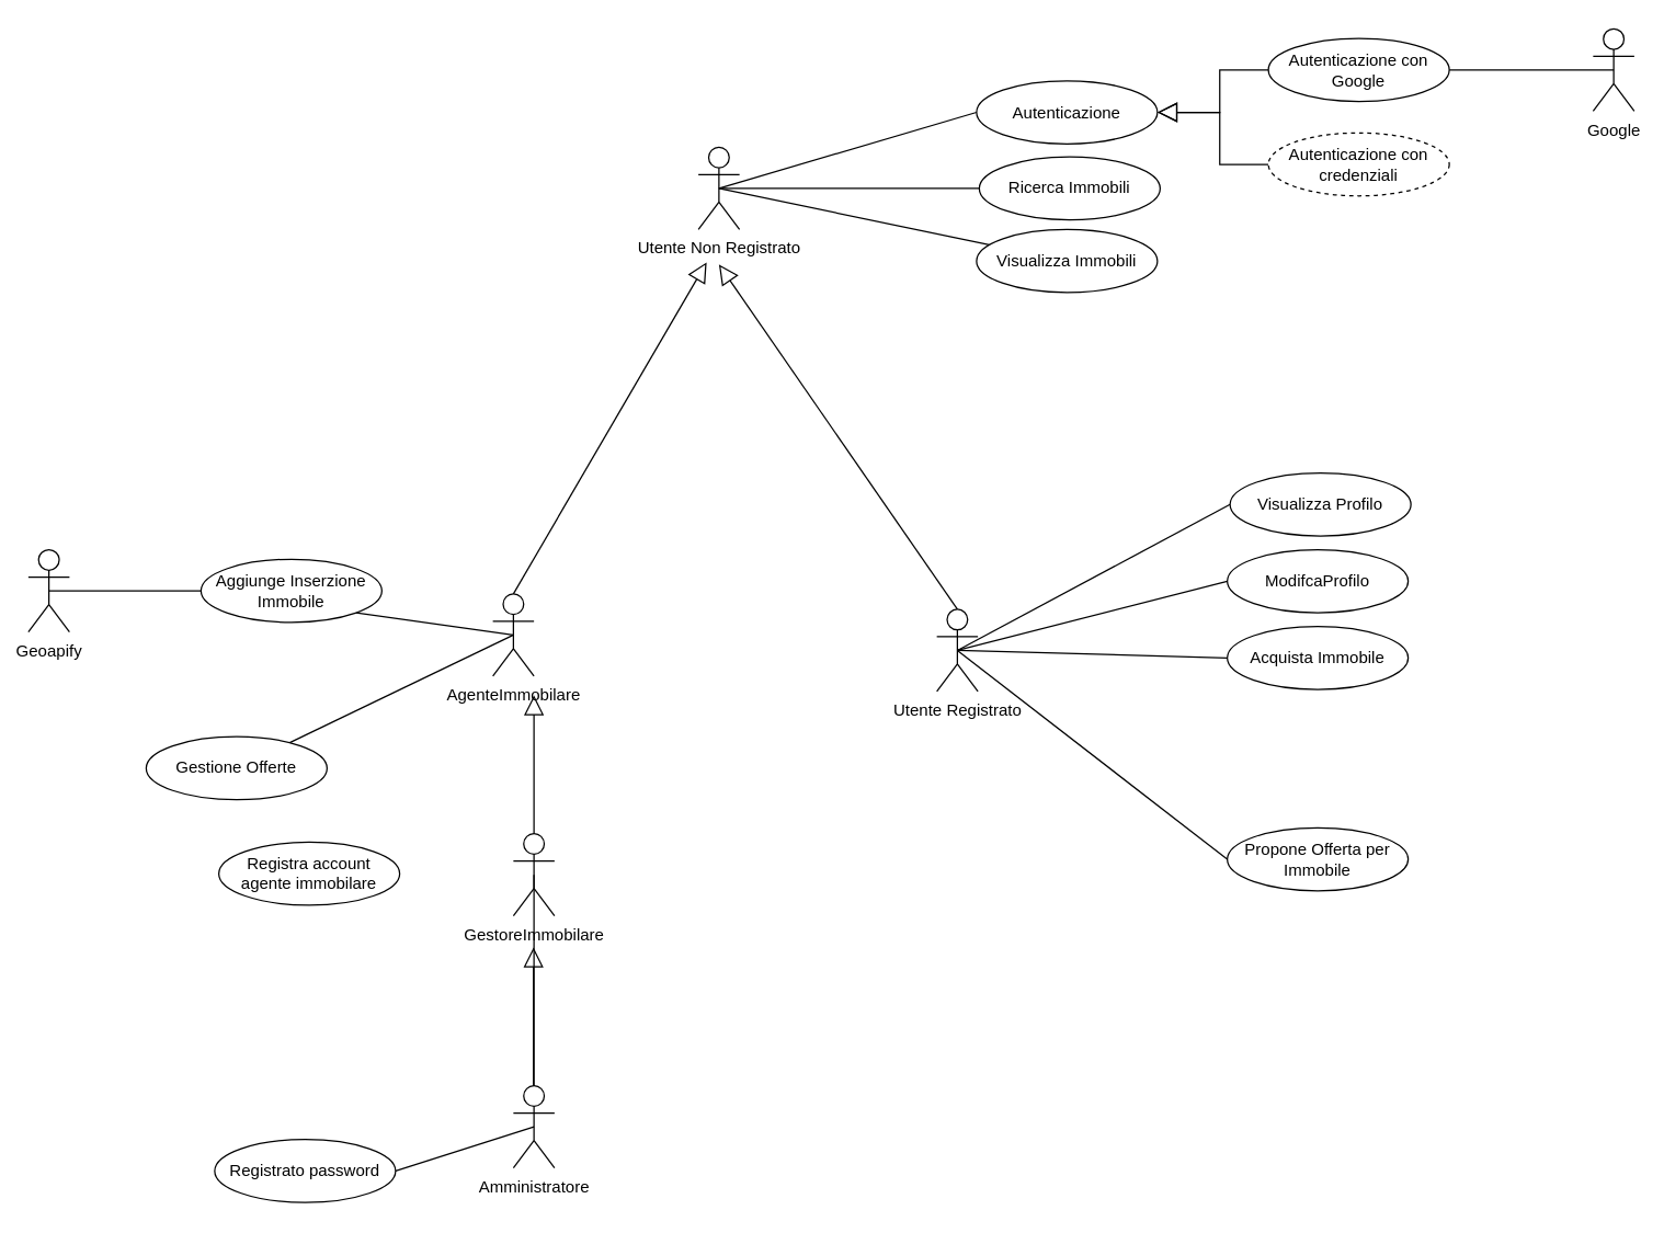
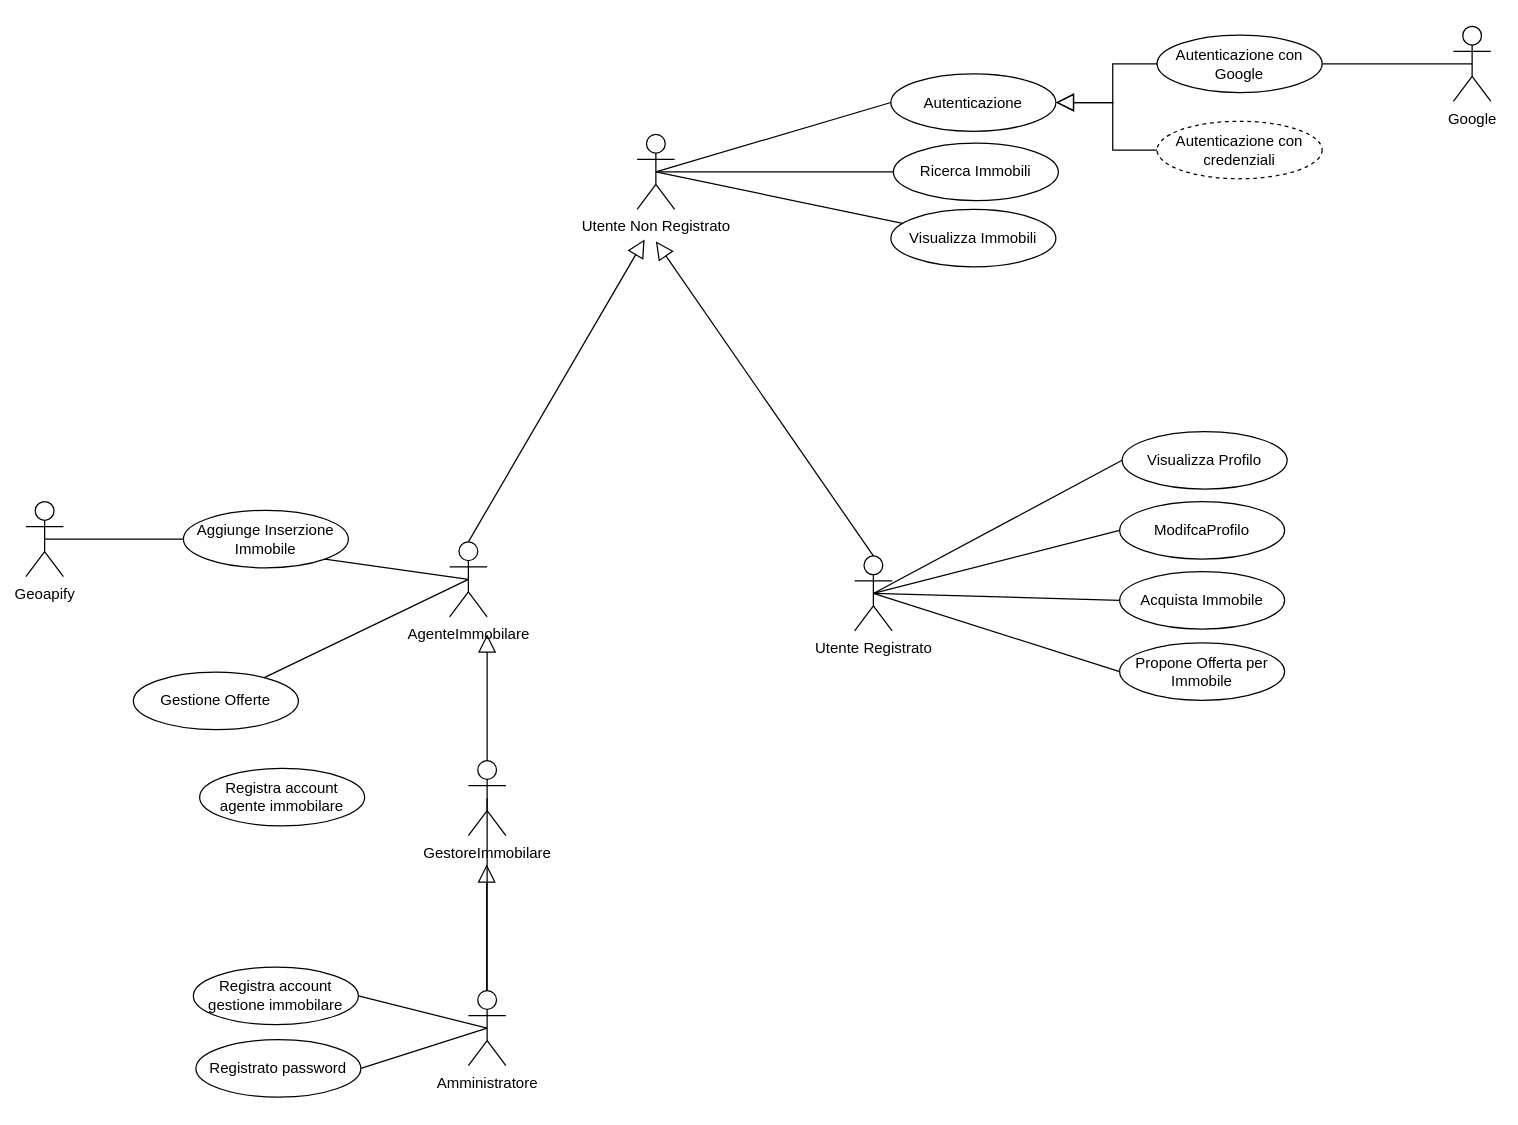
  <mxCell id="0" />
  <mxCell id="1" parent="0" />
+ <mxCell id="2" style="rounded=0;orthogonalLoop=1;jettySize=auto;html=1;exitX=0.5;exitY=0.5;exitDx=0;exitDy=0;exitPerimeter=0;entryX=1;entryY=0.5;entryDx=0;entryDy=0;endArrow=none;endFill=0;" parent="1" source="4" target="21" edge="1"><mxGeometry relative="1" as="geometry" /></mxCell>
  <mxCell id="3" style="shape=connector;rounded=0;orthogonalLoop=1;jettySize=auto;html=1;exitX=0.5;exitY=0.5;exitDx=0;exitDy=0;exitPerimeter=0;entryX=1;entryY=0.5;entryDx=0;entryDy=0;labelBackgroundColor=default;strokeColor=default;align=center;verticalAlign=middle;fontFamily=Helvetica;fontSize=11;fontColor=default;endArrow=none;endFill=0;" parent="1" source="4" target="24" edge="1"><mxGeometry relative="1" as="geometry" /></mxCell>
  <mxCell id="4" value="Amministratore" style="shape=umlActor;verticalLabelPosition=bottom;verticalAlign=top;html=1;" parent="1" vertex="1"><mxGeometry x="374" y="792" width="30" height="60" as="geometry" /></mxCell>
  <mxCell id="5" style="shape=connector;rounded=0;orthogonalLoop=1;jettySize=auto;html=1;exitX=0.5;exitY=0.5;exitDx=0;exitDy=0;exitPerimeter=0;entryX=0;entryY=0.5;entryDx=0;entryDy=0;labelBackgroundColor=default;strokeColor=default;align=center;verticalAlign=middle;fontFamily=Helvetica;fontSize=11;fontColor=default;endArrow=none;endFill=0;" parent="1" source="10" target="18" edge="1"><mxGeometry relative="1" as="geometry" /></mxCell>
  <mxCell id="6" style="shape=connector;rounded=0;orthogonalLoop=1;jettySize=auto;html=1;exitX=0.5;exitY=0.5;exitDx=0;exitDy=0;exitPerimeter=0;entryX=0;entryY=0.5;entryDx=0;entryDy=0;labelBackgroundColor=default;strokeColor=default;align=center;verticalAlign=middle;fontFamily=Helvetica;fontSize=11;fontColor=default;endArrow=none;endFill=0;" parent="1" source="10" target="23" edge="1"><mxGeometry relative="1" as="geometry" /></mxCell>
  <mxCell id="7" style="shape=connector;rounded=0;orthogonalLoop=1;jettySize=auto;html=1;exitX=0.5;exitY=0.5;exitDx=0;exitDy=0;exitPerimeter=0;entryX=0;entryY=0.5;entryDx=0;entryDy=0;labelBackgroundColor=default;strokeColor=default;align=center;verticalAlign=middle;fontFamily=Helvetica;fontSize=11;fontColor=default;endArrow=none;endFill=0;" parent="1" source="10" target="25" edge="1"><mxGeometry relative="1" as="geometry" /></mxCell>
  <mxCell id="8" style="shape=connector;rounded=0;orthogonalLoop=1;jettySize=auto;html=1;exitX=0.5;exitY=0.5;exitDx=0;exitDy=0;exitPerimeter=0;entryX=0;entryY=0.5;entryDx=0;entryDy=0;labelBackgroundColor=default;strokeColor=default;align=center;verticalAlign=middle;fontFamily=Helvetica;fontSize=11;fontColor=default;endArrow=none;endFill=0;" parent="1" source="10" target="26" edge="1"><mxGeometry relative="1" as="geometry" /></mxCell>
  <mxCell id="9" style="shape=connector;rounded=0;orthogonalLoop=1;jettySize=auto;html=1;labelBackgroundColor=default;strokeColor=default;align=center;verticalAlign=middle;fontFamily=Helvetica;fontSize=11;fontColor=default;endArrow=block;endFill=0;endSize=12;exitX=0.5;exitY=0;exitDx=0;exitDy=0;exitPerimeter=0;" parent="1" source="10" edge="1"><mxGeometry relative="1" as="geometry"><mxPoint x="524" y="192.571" as="targetPoint" /></mxGeometry></mxCell>
  <mxCell id="10" value="Utente Registrato" style="shape=umlActor;verticalLabelPosition=bottom;verticalAlign=top;html=1;" parent="1" vertex="1"><mxGeometry x="683" y="444.25" width="30" height="60" as="geometry" /></mxCell>
  <mxCell id="11" style="shape=connector;rounded=0;orthogonalLoop=1;jettySize=auto;html=1;exitX=0.5;exitY=0.5;exitDx=0;exitDy=0;exitPerimeter=0;entryX=0;entryY=0.5;entryDx=0;entryDy=0;labelBackgroundColor=default;strokeColor=default;align=center;verticalAlign=middle;fontFamily=Helvetica;fontSize=11;fontColor=default;endArrow=none;endFill=0;" parent="1" source="13" target="19" edge="1"><mxGeometry relative="1" as="geometry" /></mxCell>
  <mxCell id="12" style="shape=connector;rounded=0;orthogonalLoop=1;jettySize=auto;html=1;exitX=0.5;exitY=0.5;exitDx=0;exitDy=0;exitPerimeter=0;labelBackgroundColor=default;strokeColor=default;align=center;verticalAlign=middle;fontFamily=Helvetica;fontSize=11;fontColor=default;endArrow=none;endFill=0;" parent="1" source="13" target="20" edge="1"><mxGeometry relative="1" as="geometry" /></mxCell>
  <mxCell id="13" value="AgenteImmobilare" style="shape=umlActor;verticalLabelPosition=bottom;verticalAlign=top;html=1;" parent="1" vertex="1"><mxGeometry x="359" y="433" width="30" height="60" as="geometry" /></mxCell>
  <mxCell id="14" style="edgeStyle=orthogonalEdgeStyle;rounded=0;orthogonalLoop=1;jettySize=auto;html=1;exitX=0.5;exitY=0.5;exitDx=0;exitDy=0;exitPerimeter=0;endArrow=none;endFill=0;" parent="1" source="16" target="4" edge="1"><mxGeometry relative="1" as="geometry" /></mxCell>
  <mxCell id="15" style="edgeStyle=orthogonalEdgeStyle;shape=connector;rounded=0;orthogonalLoop=1;jettySize=auto;html=1;exitX=0.5;exitY=0;exitDx=0;exitDy=0;exitPerimeter=0;labelBackgroundColor=default;strokeColor=default;align=center;verticalAlign=middle;fontFamily=Helvetica;fontSize=11;fontColor=default;endArrow=block;endFill=0;endSize=12;" parent="1" source="16" edge="1"><mxGeometry relative="1" as="geometry"><mxPoint x="389" y="507" as="targetPoint" /></mxGeometry></mxCell>
  <mxCell id="16" value="GestoreImmobilare" style="shape=umlActor;verticalLabelPosition=bottom;verticalAlign=top;html=1;" parent="1" vertex="1"><mxGeometry x="374" y="608" width="30" height="60" as="geometry" /></mxCell>
  <mxCell id="17" value="Registra account&lt;br&gt;agente immobilare" style="ellipse;html=1;whiteSpace=wrap;" parent="1" vertex="1"><mxGeometry x="159" y="614.25" width="132" height="46" as="geometry" /></mxCell>
- <mxCell id="18" value="Propone Offerta per Immobile" style="ellipse;html=1;whiteSpace=wrap;" parent="1" vertex="1"><mxGeometry x="895" y="603.75" width="132" height="46" as="geometry" /></mxCell>
+ <mxCell id="18" value="Propone Offerta per Immobile" style="ellipse;html=1;whiteSpace=wrap;" parent="1" vertex="1"><mxGeometry x="895" y="513.75" width="132" height="46" as="geometry" /></mxCell>
  <mxCell id="19" value="Aggiunge Inserzione&lt;br&gt;Immobile" style="ellipse;html=1;whiteSpace=wrap;" parent="1" vertex="1"><mxGeometry x="146" y="407.75" width="132" height="46" as="geometry" /></mxCell>
  <mxCell id="20" value="Gestione Offerte" style="ellipse;html=1;whiteSpace=wrap;" parent="1" vertex="1"><mxGeometry x="106" y="537.25" width="132" height="46" as="geometry" /></mxCell>
+ <mxCell id="21" value="Registra account&lt;br&gt;gestione immobilare" style="ellipse;html=1;whiteSpace=wrap;" parent="1" vertex="1"><mxGeometry x="154" y="773.25" width="132" height="46" as="geometry" /></mxCell>
  <mxCell id="22" style="edgeStyle=orthogonalEdgeStyle;shape=connector;rounded=0;orthogonalLoop=1;jettySize=auto;html=1;exitX=0.5;exitY=0;exitDx=0;exitDy=0;exitPerimeter=0;labelBackgroundColor=default;strokeColor=default;align=center;verticalAlign=middle;fontFamily=Helvetica;fontSize=11;fontColor=default;endArrow=block;endFill=0;endSize=12;" parent="1" edge="1"><mxGeometry relative="1" as="geometry"><mxPoint x="388.66" y="792" as="sourcePoint" /><mxPoint x="388.66" y="691" as="targetPoint" /></mxGeometry></mxCell>
  <mxCell id="23" value="Acquista Immobile" style="ellipse;html=1;whiteSpace=wrap;" parent="1" vertex="1"><mxGeometry x="895" y="456.75" width="132" height="46" as="geometry" /></mxCell>
  <mxCell id="24" value="Registrato password" style="ellipse;html=1;whiteSpace=wrap;" parent="1" vertex="1"><mxGeometry x="156" y="831.25" width="132" height="46" as="geometry" /></mxCell>
  <mxCell id="25" value="Visualizza Profilo" style="ellipse;html=1;whiteSpace=wrap;" parent="1" vertex="1"><mxGeometry x="897" y="344.75" width="132" height="46" as="geometry" /></mxCell>
  <mxCell id="26" value="ModifcaProfilo" style="ellipse;html=1;whiteSpace=wrap;" parent="1" vertex="1"><mxGeometry x="895" y="400.75" width="132" height="46" as="geometry" /></mxCell>
  <mxCell id="27" value="Geoapify" style="shape=umlActor;verticalLabelPosition=bottom;verticalAlign=top;html=1;" parent="1" vertex="1"><mxGeometry x="20" y="400.75" width="30" height="60" as="geometry" /></mxCell>
  <mxCell id="28" style="edgeStyle=orthogonalEdgeStyle;shape=connector;rounded=0;orthogonalLoop=1;jettySize=auto;html=1;exitX=0;exitY=0.5;exitDx=0;exitDy=0;entryX=0.5;entryY=0.5;entryDx=0;entryDy=0;entryPerimeter=0;labelBackgroundColor=default;strokeColor=default;align=center;verticalAlign=middle;fontFamily=Helvetica;fontSize=11;fontColor=default;endArrow=none;endFill=0;" parent="1" source="19" target="27" edge="1"><mxGeometry relative="1" as="geometry" /></mxCell>
  <mxCell id="29" value="Ricerca Immobili" style="ellipse;html=1;whiteSpace=wrap;" parent="1" vertex="1"><mxGeometry x="714" y="114" width="132" height="46" as="geometry" /></mxCell>
  <mxCell id="30" value="Visualizza Immobili" style="ellipse;html=1;whiteSpace=wrap;" parent="1" vertex="1"><mxGeometry x="712" y="167" width="132" height="46" as="geometry" /></mxCell>
  <mxCell id="31" style="shape=connector;rounded=0;orthogonalLoop=1;jettySize=auto;html=1;exitX=0.5;exitY=0.5;exitDx=0;exitDy=0;exitPerimeter=0;entryX=0;entryY=0.5;entryDx=0;entryDy=0;labelBackgroundColor=default;strokeColor=default;align=center;verticalAlign=middle;fontFamily=Helvetica;fontSize=11;fontColor=default;endArrow=none;endFill=0;" parent="1" source="34" target="35" edge="1"><mxGeometry relative="1" as="geometry" /></mxCell>
  <mxCell id="32" style="shape=connector;rounded=0;orthogonalLoop=1;jettySize=auto;html=1;exitX=0.5;exitY=0.5;exitDx=0;exitDy=0;exitPerimeter=0;entryX=0;entryY=0.5;entryDx=0;entryDy=0;labelBackgroundColor=default;strokeColor=default;align=center;verticalAlign=middle;fontFamily=Helvetica;fontSize=11;fontColor=default;endArrow=none;endFill=0;edgeStyle=orthogonalEdgeStyle;" parent="1" source="34" target="29" edge="1"><mxGeometry relative="1" as="geometry" /></mxCell>
  <mxCell id="33" style="shape=connector;rounded=0;orthogonalLoop=1;jettySize=auto;html=1;exitX=0.5;exitY=0.5;exitDx=0;exitDy=0;exitPerimeter=0;labelBackgroundColor=default;strokeColor=default;align=center;verticalAlign=middle;fontFamily=Helvetica;fontSize=11;fontColor=default;endArrow=none;endFill=0;" parent="1" source="34" target="30" edge="1"><mxGeometry relative="1" as="geometry" /></mxCell>
  <mxCell id="34" value="Utente Non Registrato" style="shape=umlActor;verticalLabelPosition=bottom;verticalAlign=top;html=1;" parent="1" vertex="1"><mxGeometry x="509" y="107" width="30" height="60" as="geometry" /></mxCell>
  <mxCell id="35" value="Autenticazione" style="ellipse;html=1;whiteSpace=wrap;" parent="1" vertex="1"><mxGeometry x="712" y="58.5" width="132" height="46" as="geometry" /></mxCell>
  <mxCell id="36" style="edgeStyle=orthogonalEdgeStyle;shape=connector;rounded=0;orthogonalLoop=1;jettySize=auto;html=1;exitX=0;exitY=0.5;exitDx=0;exitDy=0;entryX=1;entryY=0.5;entryDx=0;entryDy=0;labelBackgroundColor=default;strokeColor=default;align=center;verticalAlign=middle;fontFamily=Helvetica;fontSize=11;fontColor=default;endArrow=block;endFill=0;endSize=12;" parent="1" source="37" target="35" edge="1"><mxGeometry relative="1" as="geometry" /></mxCell>
  <mxCell id="37" value="Autenticazione con Google" style="ellipse;html=1;whiteSpace=wrap;" parent="1" vertex="1"><mxGeometry x="925" y="27.5" width="132" height="46" as="geometry" /></mxCell>
  <mxCell id="38" style="edgeStyle=orthogonalEdgeStyle;shape=connector;rounded=0;orthogonalLoop=1;jettySize=auto;html=1;exitX=0;exitY=0.5;exitDx=0;exitDy=0;entryX=1;entryY=0.5;entryDx=0;entryDy=0;labelBackgroundColor=default;strokeColor=default;align=center;verticalAlign=middle;fontFamily=Helvetica;fontSize=11;fontColor=default;endArrow=block;endFill=0;endSize=12;" parent="1" source="39" target="35" edge="1"><mxGeometry relative="1" as="geometry" /></mxCell>
  <mxCell id="39" value="Autenticazione con credenziali" style="ellipse;html=1;whiteSpace=wrap;dashed=1;" parent="1" vertex="1"><mxGeometry x="925" y="96.5" width="132" height="46" as="geometry" /></mxCell>
  <mxCell id="40" value="Google" style="shape=umlActor;verticalLabelPosition=bottom;verticalAlign=top;html=1;" parent="1" vertex="1"><mxGeometry x="1162" y="20.5" width="30" height="60" as="geometry" /></mxCell>
  <mxCell id="41" style="edgeStyle=orthogonalEdgeStyle;shape=connector;rounded=0;orthogonalLoop=1;jettySize=auto;html=1;exitX=1;exitY=0.5;exitDx=0;exitDy=0;entryX=0.5;entryY=0.5;entryDx=0;entryDy=0;entryPerimeter=0;labelBackgroundColor=default;strokeColor=default;align=center;verticalAlign=middle;fontFamily=Helvetica;fontSize=11;fontColor=default;endArrow=none;endFill=0;" parent="1" source="37" target="40" edge="1"><mxGeometry relative="1" as="geometry" /></mxCell>
  <mxCell id="42" style="shape=connector;rounded=0;orthogonalLoop=1;jettySize=auto;html=1;labelBackgroundColor=default;strokeColor=default;align=center;verticalAlign=middle;fontFamily=Helvetica;fontSize=11;fontColor=default;endArrow=block;endFill=0;endSize=12;exitX=0.5;exitY=0;exitDx=0;exitDy=0;exitPerimeter=0;" parent="1" source="13" edge="1"><mxGeometry relative="1" as="geometry"><mxPoint x="515" y="191" as="targetPoint" /></mxGeometry></mxCell>
